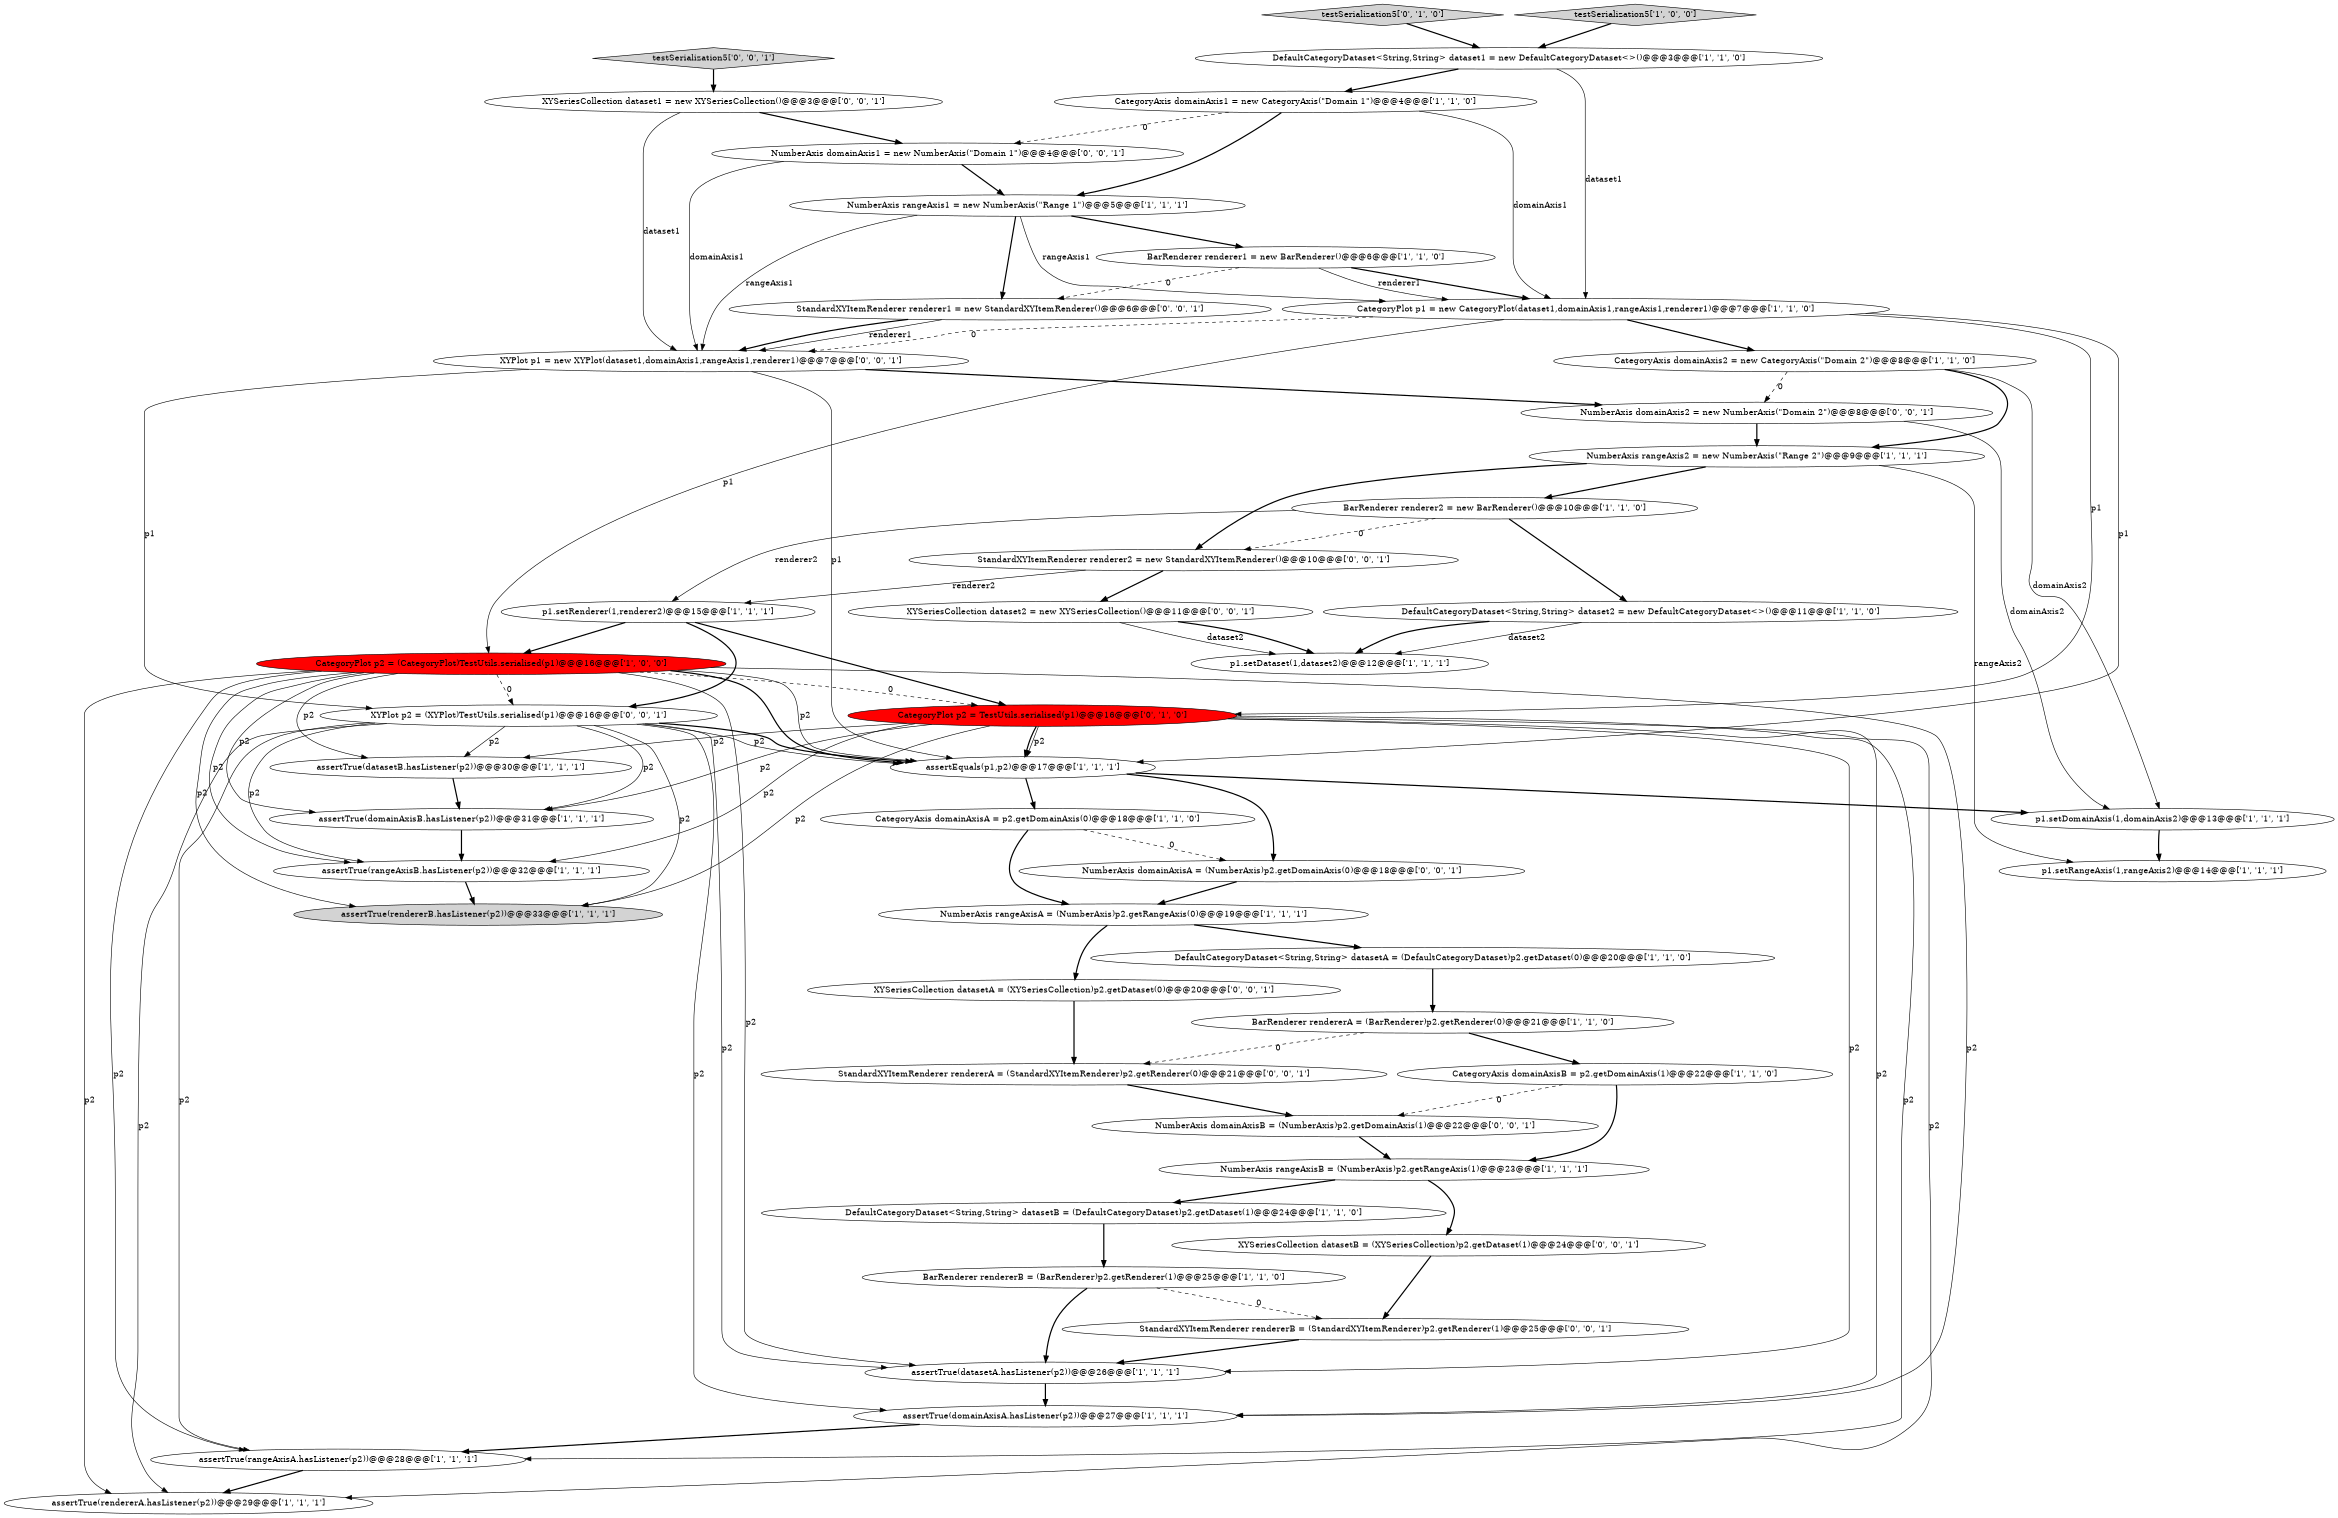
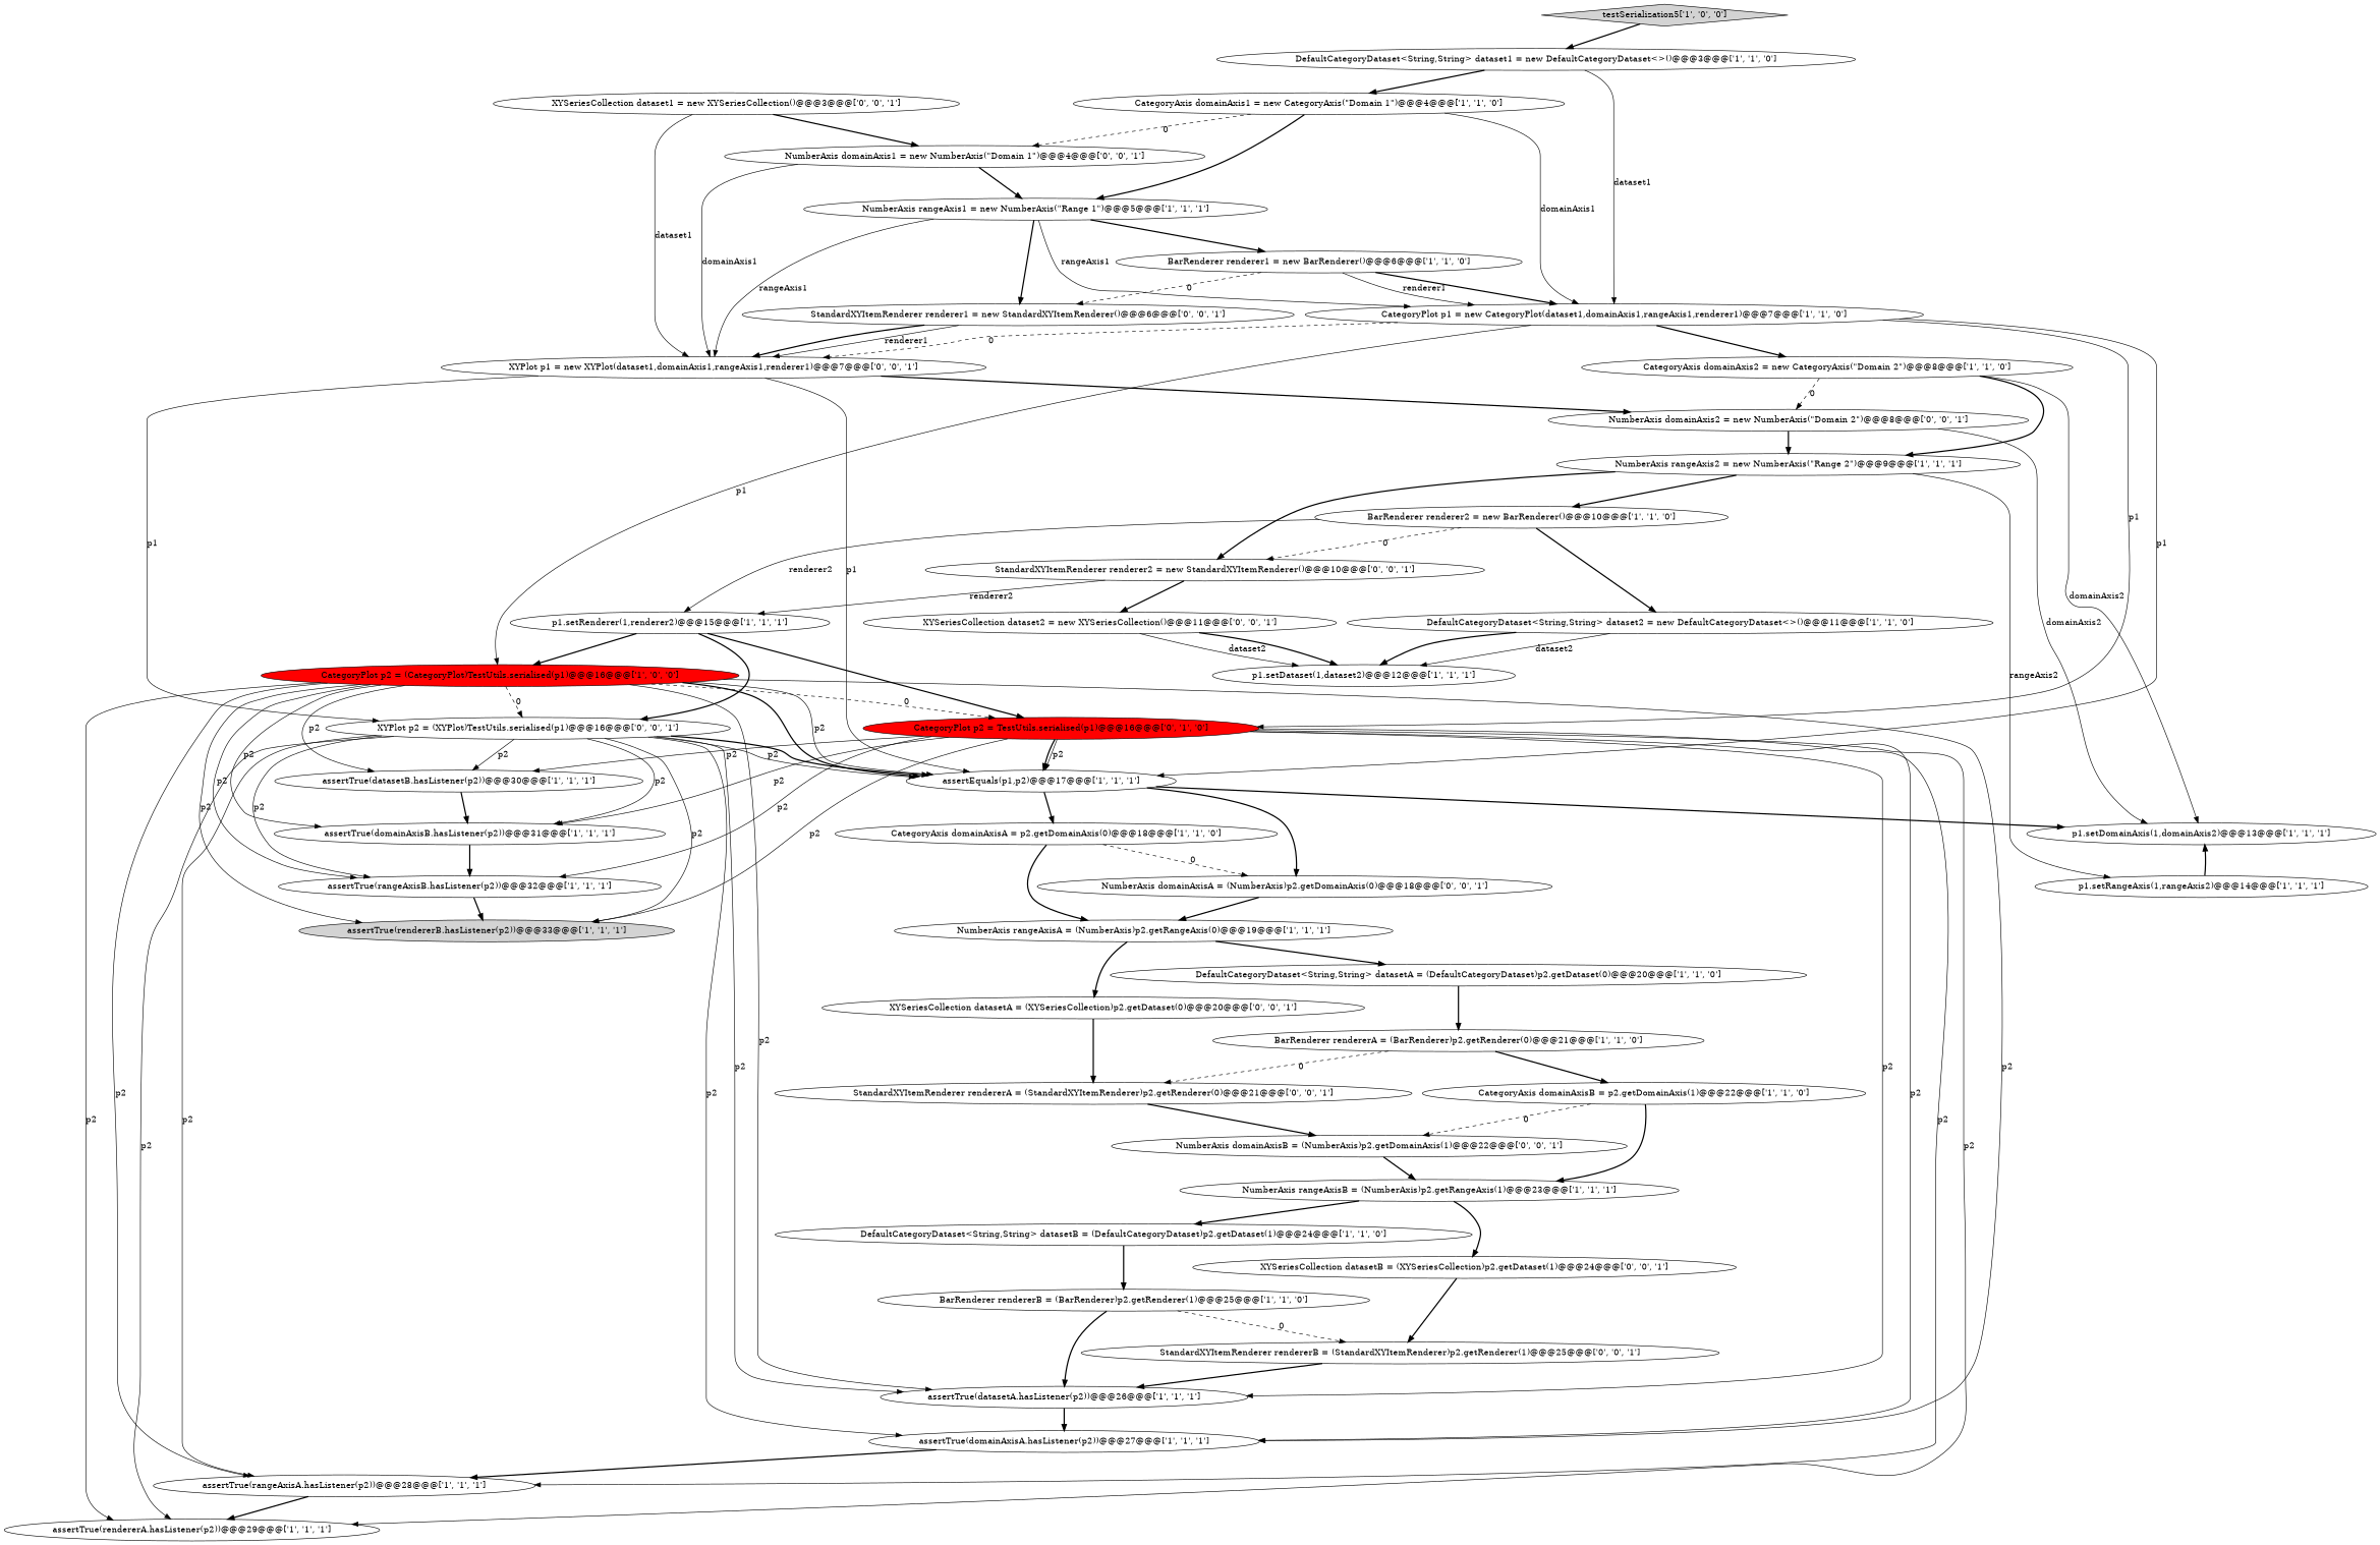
  digraph {
    node [fillcolor=white shape=ellipse style=filled]
    edge [style=bold]
    n1 [label="NumberAxis rangeAxisB = (NumberAxis)p2.getRangeAxis(1)@@@23@@@['1', '1', '1']"]
    n2 [label="DefaultCategoryDataset<String,String> datasetB = (DefaultCategoryDataset)p2.getDataset(1)@@@24@@@['1', '1', '0']"]
    n3 [label="XYSeriesCollection datasetB = (XYSeriesCollection)p2.getDataset(1)@@@24@@@['0', '0', '1']"]
    n4 [label="BarRenderer rendererB = (BarRenderer)p2.getRenderer(1)@@@25@@@['1', '1', '0']"]
    n5 [label="StandardXYItemRenderer rendererB = (StandardXYItemRenderer)p2.getRenderer(1)@@@25@@@['0', '0', '1']"]
    n6 [label="BarRenderer rendererA = (BarRenderer)p2.getRenderer(0)@@@21@@@['1', '1', '0']"]
    n7 [label="CategoryAxis domainAxisB = p2.getDomainAxis(1)@@@22@@@['1', '1', '0']"]
    n8 [label="StandardXYItemRenderer rendererA = (StandardXYItemRenderer)p2.getRenderer(0)@@@21@@@['0', '0', '1']"]
    n9 [label="NumberAxis domainAxisB = (NumberAxis)p2.getDomainAxis(1)@@@22@@@['0', '0', '1']"]
    n10 [label="assertTrue(rangeAxisB.hasListener(p2))@@@32@@@['1', '1', '1']"]
    n11 [fillcolor=lightgray label="assertTrue(rendererB.hasListener(p2))@@@33@@@['1', '1', '1']"]
    n12 [label="p1.setRenderer(1,renderer2)@@@15@@@['1', '1', '1']"]
    n13 [fillcolor=red label="CategoryPlot p2 = (CategoryPlot)TestUtils.serialised(p1)@@@16@@@['1', '0', '0']"]
    n14 [fillcolor=red label="CategoryPlot p2 = TestUtils.serialised(p1)@@@16@@@['0', '1', '0']"]
    n15 [label="XYPlot p2 = (XYPlot)TestUtils.serialised(p1)@@@16@@@['0', '0', '1']"]
    n16 [label="assertTrue(datasetA.hasListener(p2))@@@26@@@['1', '1', '1']"]
    n17 [label="assertTrue(domainAxisA.hasListener(p2))@@@27@@@['1', '1', '1']"]
    n18 [label="assertTrue(rangeAxisA.hasListener(p2))@@@28@@@['1', '1', '1']"]
    n19 [label="assertEquals(p1,p2)@@@17@@@['1', '1', '1']"]
    n20 [label="assertTrue(domainAxisB.hasListener(p2))@@@31@@@['1', '1', '1']"]
    n21 [label="assertTrue(rendererA.hasListener(p2))@@@29@@@['1', '1', '1']"]
    n22 [label="assertTrue(datasetB.hasListener(p2))@@@30@@@['1', '1', '1']"]
    n23 [label="NumberAxis rangeAxis1 = new NumberAxis(\"Range 1\")@@@5@@@['1', '1', '1']"]
    n24 [label="CategoryPlot p1 = new CategoryPlot(dataset1,domainAxis1,rangeAxis1,renderer1)@@@7@@@['1', '1', '0']"]
    n25 [label="StandardXYItemRenderer renderer1 = new StandardXYItemRenderer()@@@6@@@['0', '0', '1']"]
    n26 [label="BarRenderer renderer1 = new BarRenderer()@@@6@@@['1', '1', '0']"]
    n27 [label="XYPlot p1 = new XYPlot(dataset1,domainAxis1,rangeAxis1,renderer1)@@@7@@@['0', '0', '1']"]
    n28 [label="CategoryAxis domainAxis2 = new CategoryAxis(\"Domain 2\")@@@8@@@['1', '1', '0']"]
    n29 [label="NumberAxis domainAxis2 = new NumberAxis(\"Domain 2\")@@@8@@@['0', '0', '1']"]
    n30 [label="XYSeriesCollection dataset2 = new XYSeriesCollection()@@@11@@@['0', '0', '1']"]
    n31 [label="p1.setDataset(1,dataset2)@@@12@@@['1', '1', '1']"]
-   n32 [fillcolor=lightgray label="testSerialization5['0', '1', '0']" shape=diamond]
    n33 [label="DefaultCategoryDataset<String,String> dataset1 = new DefaultCategoryDataset<>()@@@3@@@['1', '1', '0']"]
    n34 [label="CategoryAxis domainAxis1 = new CategoryAxis(\"Domain 1\")@@@4@@@['1', '1', '0']"]
    n35 [label="XYSeriesCollection datasetA = (XYSeriesCollection)p2.getDataset(0)@@@20@@@['0', '0', '1']"]
-   n36 [fillcolor=lightgray label="testSerialization5['0', '0', '1']" shape=diamond]
    n37 [label="XYSeriesCollection dataset1 = new XYSeriesCollection()@@@3@@@['0', '0', '1']"]
    n38 [label="NumberAxis domainAxis1 = new NumberAxis(\"Domain 1\")@@@4@@@['0', '0', '1']"]
    n39 [label="NumberAxis domainAxisA = (NumberAxis)p2.getDomainAxis(0)@@@18@@@['0', '0', '1']"]
    n40 [label="NumberAxis rangeAxisA = (NumberAxis)p2.getRangeAxis(0)@@@19@@@['1', '1', '1']"]
    n41 [label="DefaultCategoryDataset<String,String> datasetA = (DefaultCategoryDataset)p2.getDataset(0)@@@20@@@['1', '1', '0']"]
    n42 [label="NumberAxis rangeAxis2 = new NumberAxis(\"Range 2\")@@@9@@@['1', '1', '1']"]
    n43 [label="p1.setDomainAxis(1,domainAxis2)@@@13@@@['1', '1', '1']"]
    n44 [label="CategoryAxis domainAxisA = p2.getDomainAxis(0)@@@18@@@['1', '1', '0']"]
    n45 [label="p1.setRangeAxis(1,rangeAxis2)@@@14@@@['1', '1', '1']"]
    n46 [label="StandardXYItemRenderer renderer2 = new StandardXYItemRenderer()@@@10@@@['0', '0', '1']"]
    n47 [label="BarRenderer renderer2 = new BarRenderer()@@@10@@@['1', '1', '0']"]
    n48 [label="DefaultCategoryDataset<String,String> dataset2 = new DefaultCategoryDataset<>()@@@11@@@['1', '1', '0']"]
    n49 [fillcolor=lightgray label="testSerialization5['1', '0', '0']" shape=diamond]
    n1 -> n2
    n1 -> n3
    n2 -> n4
    n3 -> n5
    n4 -> n5 [label=0 style=dashed]
    n4 -> n16
    n5 -> n16
    n6 -> n7
    n6 -> n8 [label=0 style=dashed]
    n7 -> n1
    n7 -> n9 [label=0 style=dashed]
    n8 -> n9
    n9 -> n1
    n10 -> n11
    n12 -> n13
    n12 -> n14
    n12 -> n15
    n13 -> n10 [label=p2 style=solid]
    n13 -> n11 [label=p2 style=solid]
    n13 -> n14 [label=0 style=dashed]
    n13 -> n15 [label=0 style=dashed]
    n13 -> n16 [label=p2 style=solid]
    n13 -> n17 [label=p2 style=solid]
    n13 -> n18 [label=p2 style=solid]
    n13 -> n19 [label=p2 style=solid]
    n13 -> n19
    n13 -> n20 [label=p2 style=solid]
    n13 -> n21 [label=p2 style=solid]
    n13 -> n22 [label=p2 style=solid]
    n14 -> n10 [label=p2 style=solid]
    n14 -> n11 [label=p2 style=solid]
    n14 -> n16 [label=p2 style=solid]
    n14 -> n17 [label=p2 style=solid]
    n14 -> n18 [label=p2 style=solid]
    n14 -> n19
    n14 -> n19 [label=p2 style=solid]
    n14 -> n20 [label=p2 style=solid]
    n14 -> n21 [label=p2 style=solid]
    n14 -> n22 [label=p2 style=solid]
    n15 -> n10 [label=p2 style=solid]
    n15 -> n11 [label=p2 style=solid]
    n15 -> n16 [label=p2 style=solid]
    n15 -> n17 [label=p2 style=solid]
    n15 -> n18 [label=p2 style=solid]
    n15 -> n19 [label=p2 style=solid]
    n15 -> n19
    n15 -> n20 [label=p2 style=solid]
    n15 -> n21 [label=p2 style=solid]
    n15 -> n22 [label=p2 style=solid]
    n16 -> n17
    n17 -> n18
    n18 -> n21
    n19 -> n39
    n19 -> n43
    n19 -> n44
    n20 -> n10
    n22 -> n20
    n23 -> n24 [label=rangeAxis1 style=solid]
    n23 -> n25
    n23 -> n26
    n23 -> n27 [label=rangeAxis1 style=solid]
    n24 -> n13 [label=p1 style=solid]
    n24 -> n14 [label=p1 style=solid]
    n24 -> n19 [label=p1 style=solid]
    n24 -> n27 [label=0 style=dashed]
    n24 -> n28
    n25 -> n27 [label=renderer1 style=solid]
    n25 -> n27
    n26 -> n24
    n26 -> n24 [label=renderer1 style=solid]
    n26 -> n25 [label=0 style=dashed]
    n27 -> n15 [label=p1 style=solid]
    n27 -> n19 [label=p1 style=solid]
    n27 -> n29
    n28 -> n29 [label=0 style=dashed]
    n28 -> n42
    n28 -> n43 [label=domainAxis2 style=solid]
    n29 -> n42
    n29 -> n43 [label=domainAxis2 style=solid]
    n30 -> n31
    n30 -> n31 [label=dataset2 style=solid]
-   n32 -> n33
    n33 -> n24 [label=dataset1 style=solid]
    n33 -> n34
    n34 -> n23
    n34 -> n24 [label=domainAxis1 style=solid]
    n34 -> n38 [label=0 style=dashed]
    n35 -> n8
-   n36 -> n37
    n37 -> n27 [label=dataset1 style=solid]
    n37 -> n38
    n38 -> n23
    n38 -> n27 [label=domainAxis1 style=solid]
    n39 -> n40
    n40 -> n35
    n40 -> n41
    n41 -> n6
    n42 -> n45 [label=rangeAxis2 style=solid]
    n42 -> n46
    n42 -> n47
-   n43 -> n45
+   n45 -> n43
    n44 -> n39 [label=0 style=dashed]
    n44 -> n40
    n46 -> n12 [label=renderer2 style=solid]
    n46 -> n30
    n47 -> n12 [label=renderer2 style=solid]
    n47 -> n46 [label=0 style=dashed]
    n47 -> n48
    n48 -> n31
    n48 -> n31 [label=dataset2 style=solid]
    n49 -> n33
  }
